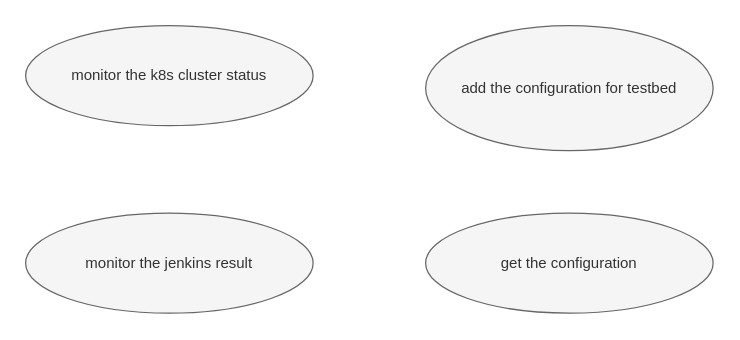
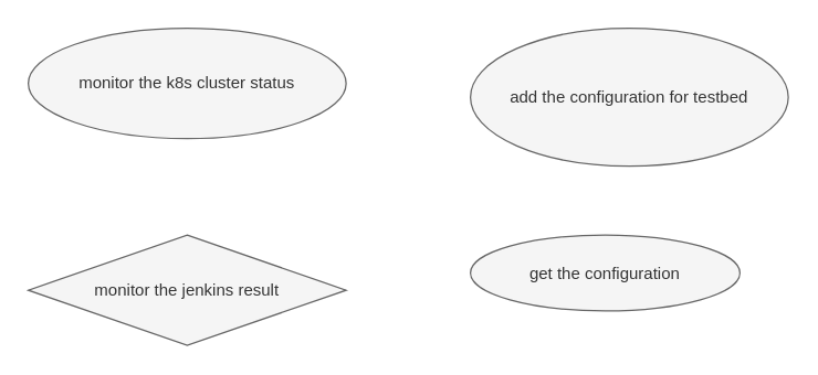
  <mxCell id="0" />
  <mxCell id="1" parent="0" />
  <mxCell id="2" value="monitor the k8s cluster status" style="ellipse;whiteSpace=wrap;html=1;fillColor=#f5f5f5;strokeColor=#666666;fontColor=#333333;" vertex="1" parent="1"><mxGeometry x="20" y="20" width="230" height="80" as="geometry" /></mxCell>
- <mxCell id="3" value="monitor the jenkins result" style="ellipse;whiteSpace=wrap;html=1;fillColor=#f5f5f5;strokeColor=#666666;fontColor=#333333;" vertex="1" parent="1"><mxGeometry x="20" y="170" width="230" height="80" as="geometry" /></mxCell>
+ <mxCell id="3" value="monitor the jenkins result" style="rhombus;whiteSpace=wrap;html=1;fillColor=#f5f5f5;strokeColor=#666666;fontColor=#333333;" vertex="1" parent="1"><mxGeometry x="20" y="170" width="230" height="80" as="geometry" /></mxCell>
  <mxCell id="4" value="add the configuration for testbed" style="ellipse;whiteSpace=wrap;html=1;fillColor=#f5f5f5;strokeColor=#666666;fontColor=#333333;" vertex="1" parent="1"><mxGeometry x="340" y="20" width="230" height="100" as="geometry" /></mxCell>
- <mxCell id="5" value="get the configuration" style="ellipse;whiteSpace=wrap;html=1;fillColor=#f5f5f5;strokeColor=#666666;fontColor=#333333;" vertex="1" parent="1"><mxGeometry x="340" y="170" width="230" height="80" as="geometry" /></mxCell>
+ <mxCell id="5" value="get the configuration" style="ellipse;whiteSpace=wrap;html=1;fillColor=#f5f5f5;strokeColor=#666666;fontColor=#333333;" vertex="1" parent="1"><mxGeometry x="340" y="170" width="195" height="55" as="geometry" /></mxCell>
